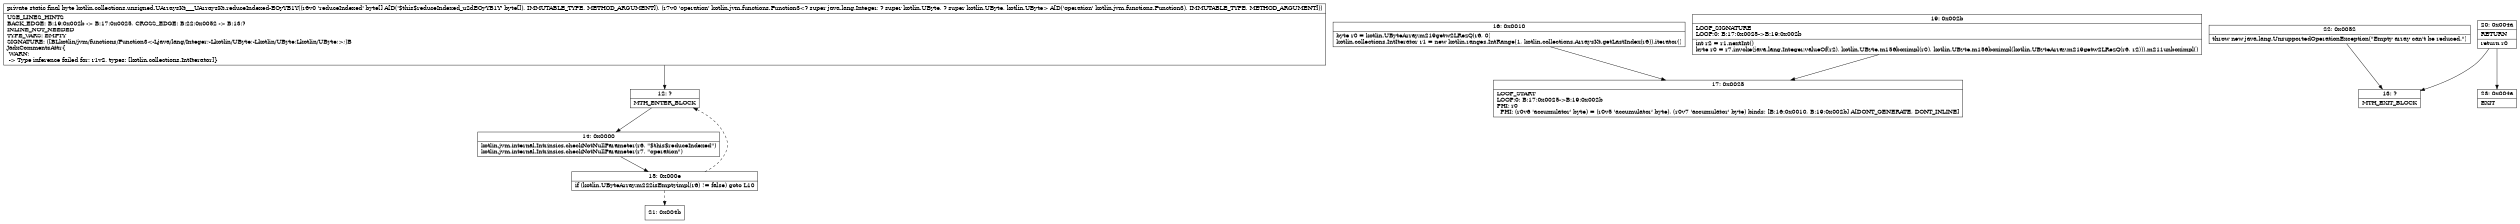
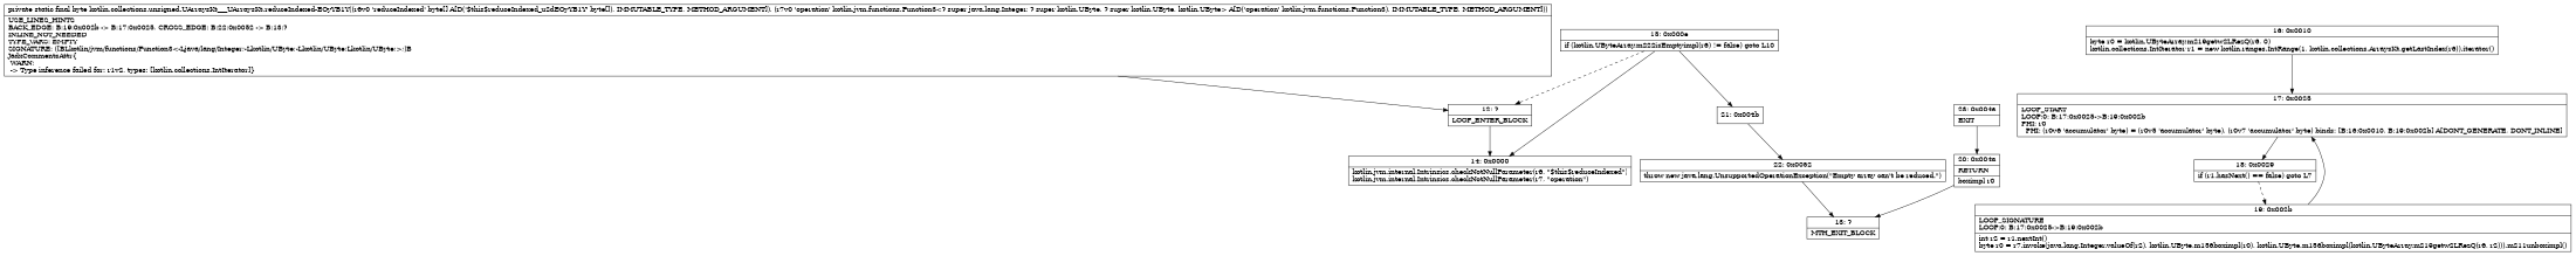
  digraph {
    node [shape=record]
-   n1 [label="{12\:\ ?|MTH_ENTER_BLOCK\l}"]
+   n1 [label="{12\:\ ?|LOOP_ENTER_BLOCK\l}"]
    n2 [label="{14\:\ 0x0000|kotlin.jvm.internal.Intrinsics.checkNotNullParameter(r6, \"$this$reduceIndexed\")\lkotlin.jvm.internal.Intrinsics.checkNotNullParameter(r7, \"operation\")\l}"]
    n3 [label="{15\:\ 0x000e|if (kotlin.UByteArray.m222isEmptyimpl(r6) != false) goto L10\l}"]
    n4 [label="{21\:\ 0x004b}"]
    n5 [label="{16\:\ 0x0010|byte r0 = kotlin.UByteArray.m219getw2LRezQ(r6, 0)\lkotlin.collections.IntIterator r1 = new kotlin.ranges.IntRange(1, kotlin.collections.ArraysKt.getLastIndex(r6)).iterator()\l}"]
    n6 [label="{17\:\ 0x0025|LOOP_START\lLOOP:0: B:17:0x0025\-\>B:19:0x002b\lPHI: r0 \l  PHI: (r0v6 'accumulator' byte) = (r0v5 'accumulator' byte), (r0v7 'accumulator' byte) binds: [B:16:0x0010, B:19:0x002b] A[DONT_GENERATE, DONT_INLINE]\l}"]
    n7 [label="{22\:\ 0x0052|throw new java.lang.UnsupportedOperationException(\"Empty array can't be reduced.\")\l}"]
+   n8 [label="{18\:\ 0x0029|if (r1.hasNext() == false) goto L7\l}"]
    n9 [label="{19\:\ 0x002b|LOOP_SIGNATURE\lLOOP:0: B:17:0x0025\-\>B:19:0x002b\l|int r2 = r1.nextInt()\lbyte r0 = r7.invoke(java.lang.Integer.valueOf(r2), kotlin.UByte.m156boximpl(r0), kotlin.UByte.m156boximpl(kotlin.UByteArray.m219getw2LRezQ(r6, r2))).m211unboximpl()\l}"]
    n10 [label="{23\:\ 0x004a|EXIT\l}"]
-   n11 [label="{20\:\ 0x004a|RETURN\l|return r0\l}"]
+   n11 [label="{20\:\ 0x004a|RETURN\l|boximpl r0\l}"]
    n12 [label="{13\:\ ?|MTH_EXIT_BLOCK\l}"]
    n13 [label="{private static final byte kotlin.collections.unsigned.UArraysKt___UArraysKt.reduceIndexed\-EOyYB1Y((r6v0 'reduceIndexed' byte[] A[D('$this$reduceIndexed_u2dEOyYB1Y' byte[]), IMMUTABLE_TYPE, METHOD_ARGUMENT]), (r7v0 'operation' kotlin.jvm.functions.Function3\<? super java.lang.Integer, ? super kotlin.UByte, ? super kotlin.UByte, kotlin.UByte\> A[D('operation' kotlin.jvm.functions.Function3), IMMUTABLE_TYPE, METHOD_ARGUMENT]))  | USE_LINES_HINTS\lBACK_EDGE: B:19:0x002b \-\> B:17:0x0025, CROSS_EDGE: B:22:0x0052 \-\> B:13:?\lINLINE_NOT_NEEDED\lTYPE_VARS: EMPTY\lSIGNATURE: ([BLkotlin\/jvm\/functions\/Function3\<\-Ljava\/lang\/Integer;\-Lkotlin\/UByte;\-Lkotlin\/UByte;Lkotlin\/UByte;\>;)B\lJadxCommentsAttr\{\l WARN: \l \-\> Type inference failed for: r1v2, types: [kotlin.collections.IntIterator]\}\l}"]
    n1 -> n2
-   n2 -> n3
+   n3 -> n2
    n3 -> n1 [style=dashed]
-   n3 -> n4 [style=dashed]
+   n3 -> n4
+   n4 -> n7
    n5 -> n6
+   n6 -> n8
    n7 -> n12
+   n8 -> n9 [style=dashed]
    n9 -> n6
-   n11 -> n10
+   n10 -> n11
    n11 -> n12
    n13 -> n1
  }
